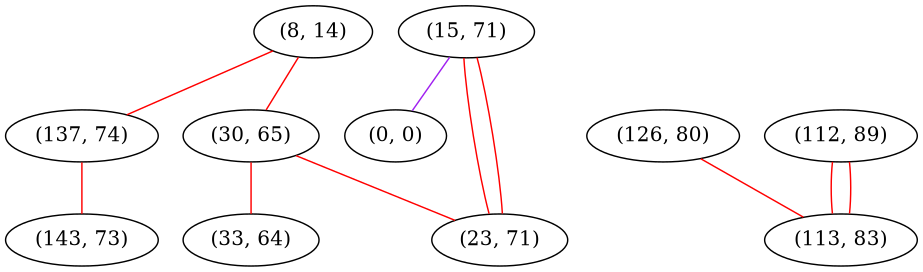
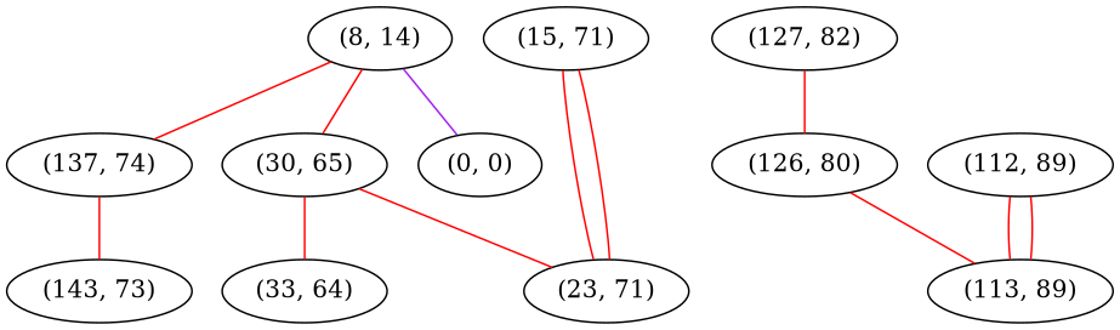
  graph {
    edge [color=red weight=1]
    "(8, 14)"
    "(30, 65)"
    "(0, 0)"
    "(137, 74)"
    n5 [label="(23, 71)"]
    "(33, 64)"
    "(143, 73)"
+   "(127, 82)"
    "(126, 80)"
-   "(113, 89)" [label="(113, 83)"]
+   "(113, 89)"
    n11 [label="(15, 71)"]
    "(112, 89)"
    "(8, 14)" -- "(30, 65)"
-   n11 -- "(0, 0)" [color=purple weight=4]
+   "(8, 14)" -- "(0, 0)" [color=purple weight=4]
    "(8, 14)" -- "(137, 74)"
    "(30, 65)" -- n5
    "(30, 65)" -- "(33, 64)"
    "(137, 74)" -- "(143, 73)"
+   "(127, 82)" -- "(126, 80)"
    "(126, 80)" -- "(113, 89)"
    n11 -- n5
    n11 -- n5
    "(112, 89)" -- "(113, 89)"
    "(112, 89)" -- "(113, 89)"
  }
